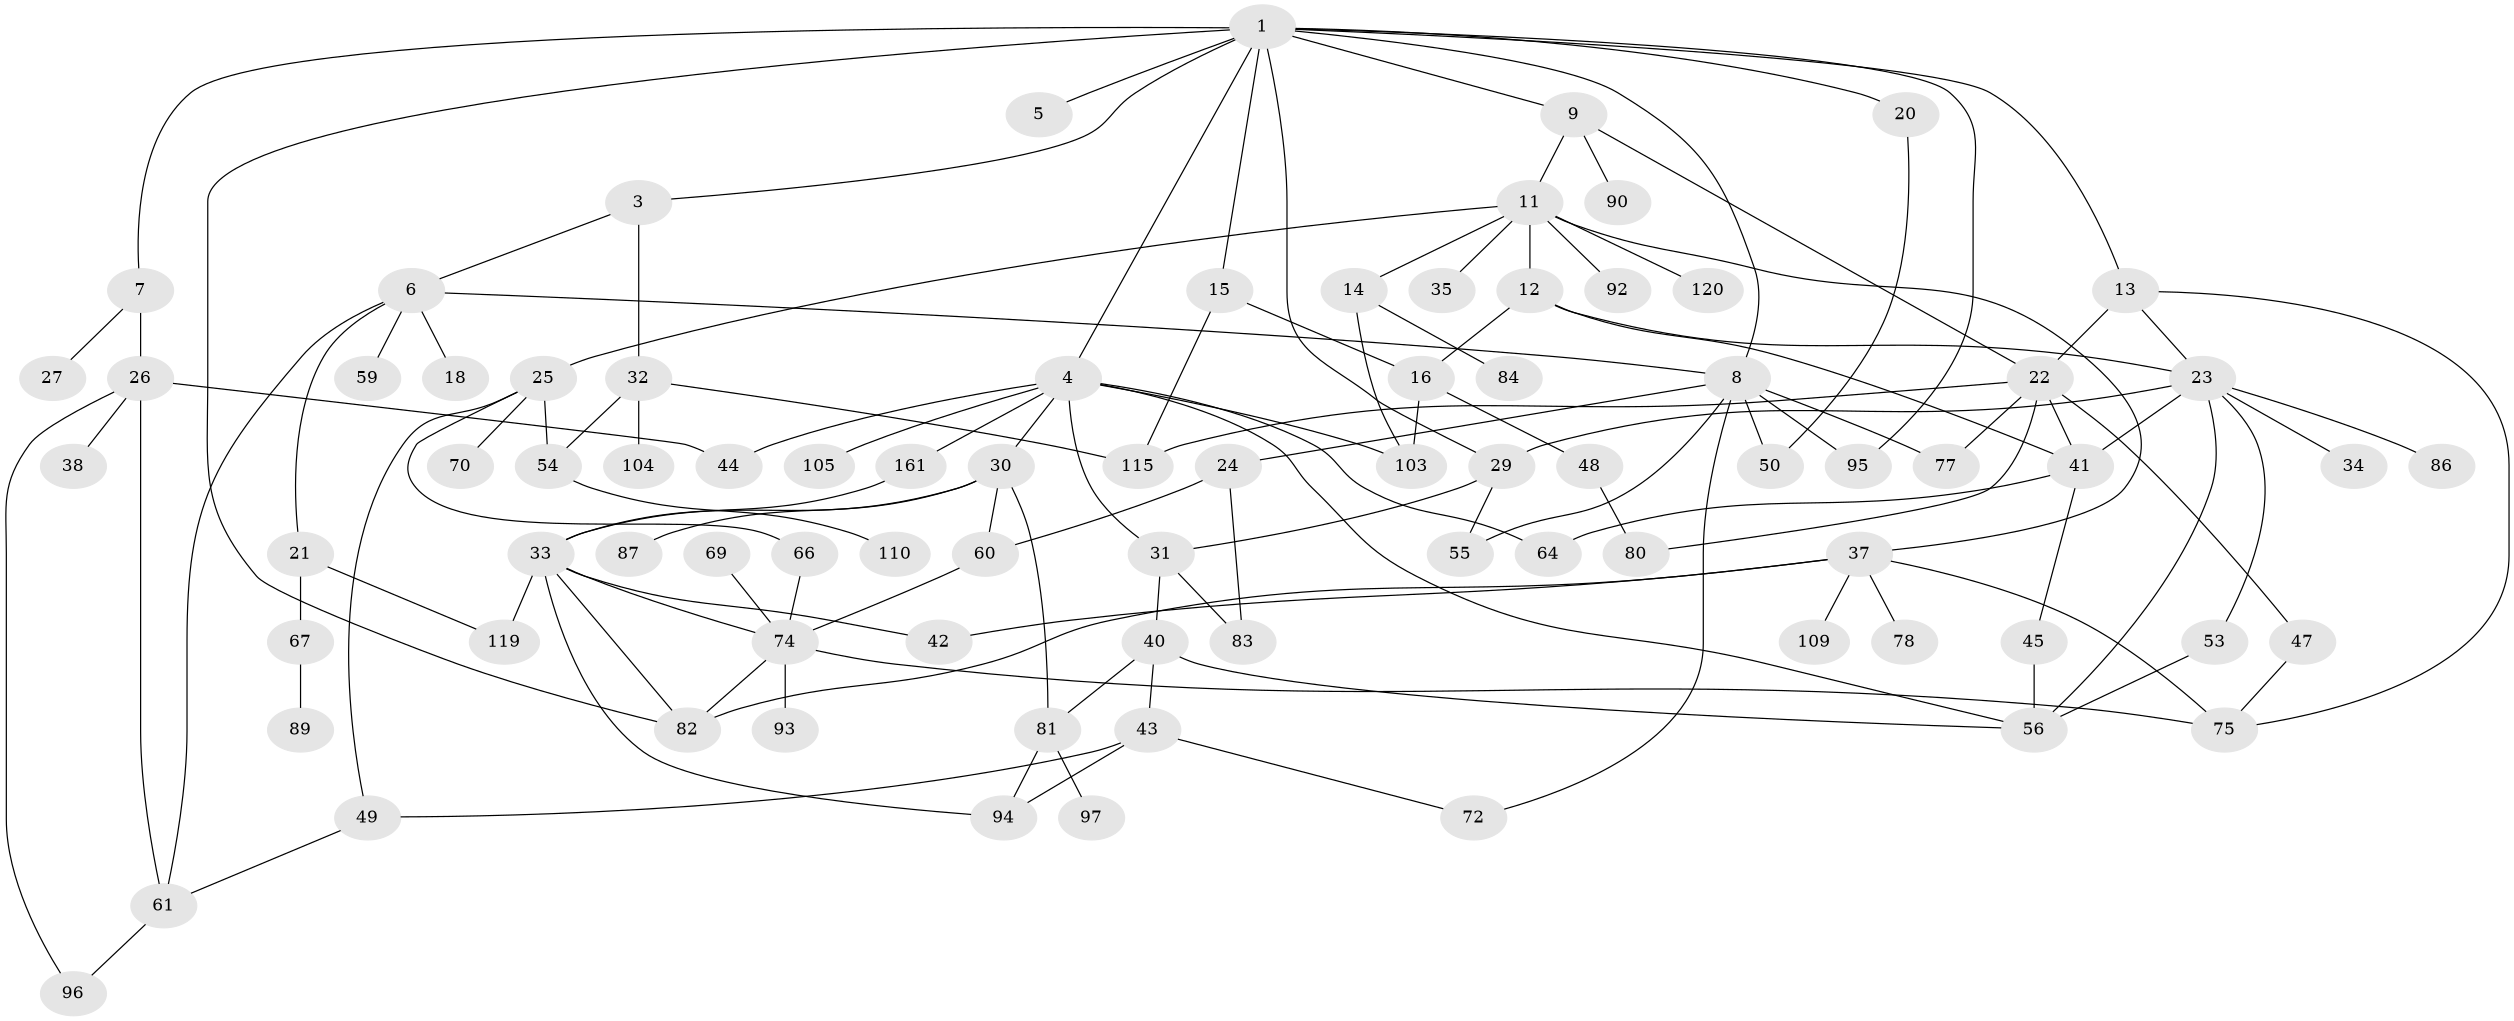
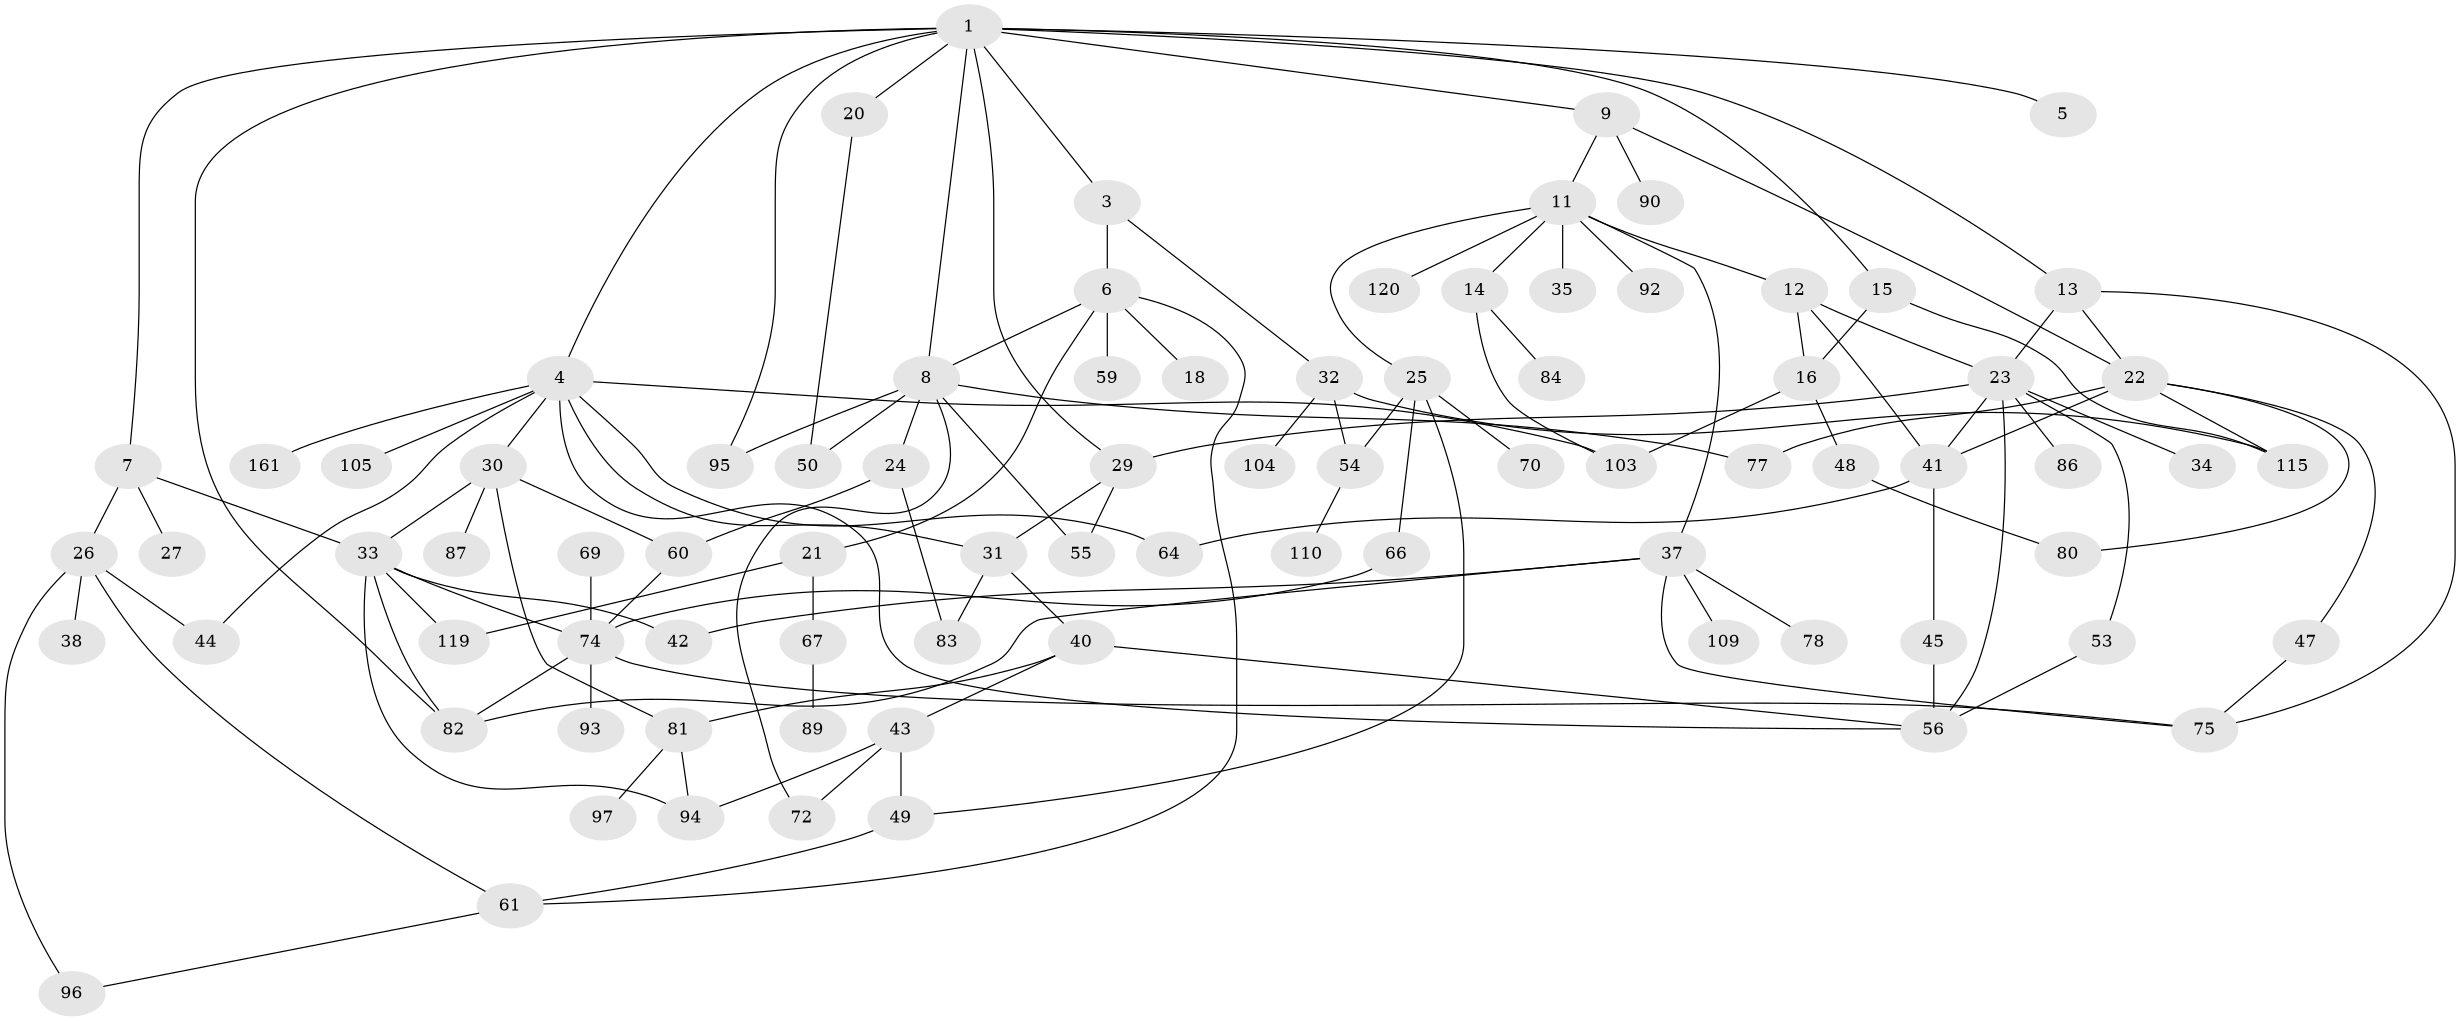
  graph {
    node [color=gray90 style=filled]
    1 [super="+2"]
    3
    4 [super="+19"]
    5
    7
    8 [super="+117"]
    9 [super="+65"]
    13 [super="+73"]
    15 [super="+88"]
    20 [super="+118"]
    29 [super="+51"]
    82 [super="+107"]
    95
    6 [super="+10"]
    32 [super="+57"]
    30 [super="+111"]
    31
    44
    56 [super="+113"]
    64 [super="+68"]
    n21 [label=161]
    103
    105
    26 [super="+76"]
    27
    33 [super="+85"]
    24
    50
    55
    72
    77
    11 [super="+17"]
    22 [super="+39"]
    90
    23 [super="+28"]
    75
    16 [super="+36"]
    115 [super="+116"]
    18
    21
    59
    61 [super="+108"]
    54
    104
    60 [super="+62"]
    81 [super="+102"]
    87
    83 [super="+99"]
    40 [super="+91"]
    67 [super="+71"]
    119
    96
    38
    42
    74 [super="+79"]
    94
    12
    14 [super="+114"]
    25 [super="+46"]
    35
    37 [super="+58"]
    92
    120
    41 [super="+63"]
    47 [super="+112"]
    80
    84
    49 [super="+52"]
    66
    70
    78
    109
    48
    34
    53
    86
    45
    89
    110
    97 [super="+98"]
    43 [super="+100"]
    93
    69 [super="+106"]
    1 -- 3
    1 -- 4
    1 -- 5
    1 -- 7
    1 -- 8
    1 -- 9
    1 -- 13
    1 -- 15
    1 -- 20
    1 -- 29
    1 -- 82
    1 -- 95
    3 -- 6
    3 -- 32
    4 -- 30
    4 -- 31
    4 -- 44
    4 -- 56
    4 -- 64
    4 -- n21
    4 -- 103
    4 -- 105
    7 -- 26
    7 -- 27
-   n21 -- 33
+   7 -- 33
    8 -- 95
    8 -- 24
    8 -- 50
    8 -- 55
    8 -- 72
    8 -- 77
    9 -- 11
    9 -- 22
    9 -- 90
    13 -- 22
    13 -- 23
    13 -- 75
    15 -- 16
    15 -- 115
    20 -- 50
    29 -- 31
    29 -- 55
    6 -- 8
    6 -- 18
    6 -- 21
    6 -- 59
    6 -- 61
    32 -- 115
    32 -- 54
    32 -- 104
    30 -- 33
    30 -- 60
    30 -- 81
    30 -- 87
    31 -- 83
    31 -- 40
    26 -- 44
    26 -- 61
    26 -- 96
    26 -- 38
    33 -- 82
    33 -- 119
    33 -- 42
    33 -- 74
    33 -- 94
    24 -- 60
    24 -- 83
    11 -- 12
    11 -- 14
    11 -- 25
    11 -- 35
    11 -- 37
    11 -- 92
    11 -- 120
    22 -- 77
    22 -- 115
    22 -- 41
    22 -- 47
    22 -- 80
    23 -- 29
    23 -- 56
    23 -- 41
    23 -- 34
    23 -- 53
    23 -- 86
    16 -- 103
    16 -- 48
    21 -- 67
    21 -- 119
    61 -- 96
    54 -- 110
    60 -- 74
    81 -- 94
    81 -- 97
    40 -- 56
    40 -- 81
    40 -- 43
    67 -- 89
    74 -- 82
    74 -- 75
    74 -- 93
    12 -- 23
    12 -- 16
    12 -- 41
    14 -- 103
    14 -- 84
    25 -- 54
    25 -- 49
    25 -- 66
    25 -- 70
    37 -- 82
    37 -- 75
    37 -- 42
    37 -- 78
    37 -- 109
    41 -- 64
    41 -- 45
    47 -- 75
    49 -- 61
    66 -- 74
    48 -- 80
    53 -- 56
    45 -- 56
    43 -- 72
    43 -- 94
    43 -- 49
    69 -- 74
  }
